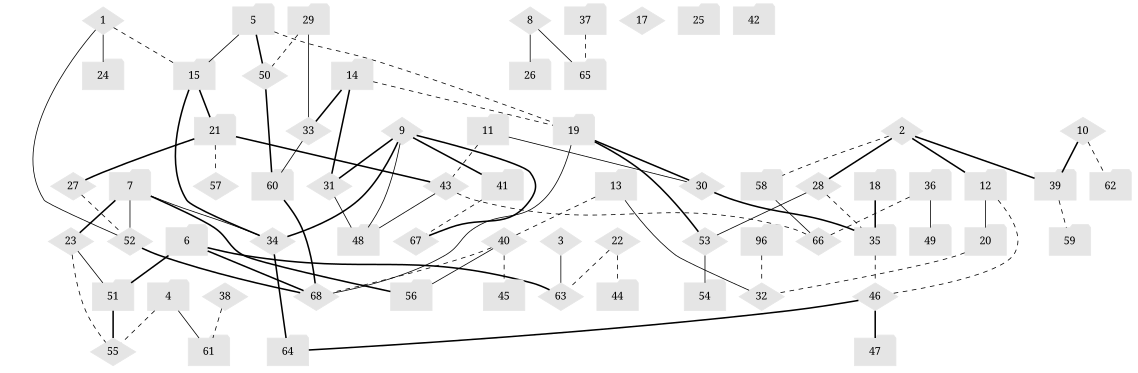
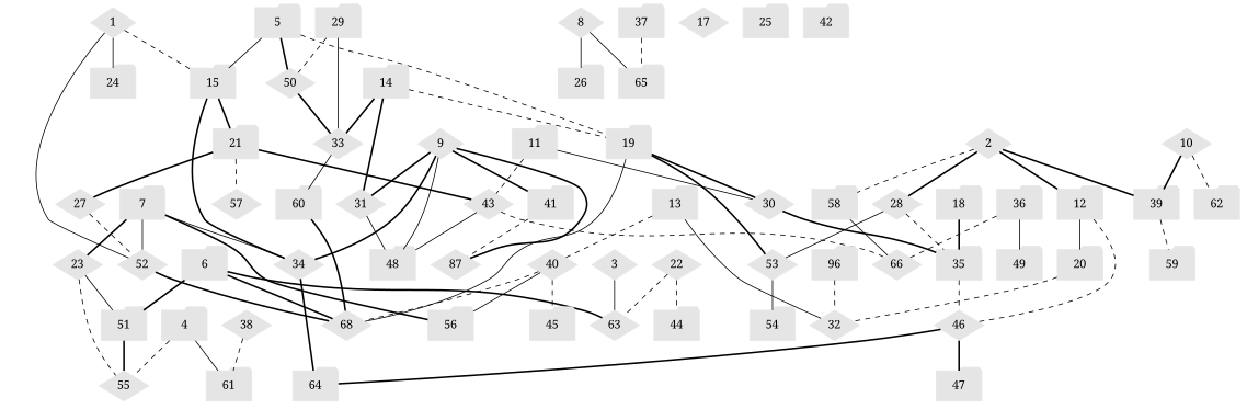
  graph {
    fontname="Noto Serif"
    node [color=gray90 fontname="Noto Serif" shape=folder style=filled]
    edge [fontname="Noto Serif" style=bold]
    1 [shape=diamond]
    15
    24
    52 [shape=diamond]
    34 [shape=diamond]
    21
    68 [shape=diamond]
    2 [shape=diamond]
    12
    28 [shape=diamond]
    39
    58
    20
    46 [shape=diamond]
    35
    53 [shape=diamond]
    59
    66 [shape=diamond]
    3 [shape=diamond]
    63 [shape=diamond]
    55 [shape=diamond]
    4
    61
    5
    19
    50 [shape=diamond]
    30 [shape=diamond]
    60
    6
    51
    7
    23 [shape=diamond]
    56
    64
    8 [shape=diamond]
    26
    65
    9 [shape=diamond]
    31 [shape=diamond]
    41
-   67 [shape=diamond]
+   67 [shape=diamond label=87]
    48
    10 [shape=diamond]
    62
    11
    43 [shape=diamond]
    32 [shape=diamond]
    47
    13
    40 [shape=diamond]
    45
    14
    33 [shape=diamond]
    27 [shape=diamond]
    57 [shape=diamond]
    n56 [label=96]
    17 [shape=diamond]
    18
    54
    22 [shape=diamond]
    44
    25
    29
    36
    49
    37
    38 [shape=diamond]
    42
    1 -- 15 [style=dashed]
    1 -- 24 [style=solid]
    1 -- 52 [style=solid]
    15 -- 34
    15 -- 21
    52 -- 68
    34 -- 64
    21 -- 43
    21 -- 27
    21 -- 57 [style=dashed]
    2 -- 12
    2 -- 28
    2 -- 39
    2 -- 58 [style=dashed]
    12 -- 20 [style=solid]
    12 -- 46 [style=dashed]
    28 -- 35 [style=dashed]
    28 -- 53 [style=solid]
    39 -- 59 [style=dashed]
    58 -- 66 [style=solid]
    20 -- 32 [style=dashed]
    46 -- 64
    46 -- 47
    35 -- 46 [style=dashed]
    53 -- 54 [style=solid]
    3 -- 63 [style=solid]
    4 -- 55 [style=dashed]
    4 -- 61 [style=solid]
    5 -- 15 [style=solid]
    5 -- 19 [style=dashed]
    5 -- 50
    19 -- 68 [style=solid]
    19 -- 53
    19 -- 30
-   50 -- 60
+   50 -- 33
    30 -- 35
    60 -- 68
    6 -- 68
    6 -- 63
    6 -- 51
    51 -- 55
    7 -- 52 [style=solid]
    7 -- 34 [style=solid]
    7 -- 23
    7 -- 56
    23 -- 55 [style=dashed]
    23 -- 51 [style=solid]
    8 -- 26 [style=solid]
    8 -- 65 [style=solid]
    9 -- 34
    9 -- 31
    9 -- 41
    9 -- 67
    9 -- 48 [style=solid]
    31 -- 48 [style=solid]
    41 -- 67 [style=dashed]
    10 -- 39
    10 -- 62 [style=dashed]
    11 -- 30 [style=solid]
    11 -- 43 [style=dashed]
    43 -- 66 [style=dashed]
    43 -- 48 [style=solid]
    13 -- 32 [style=solid]
    13 -- 40 [style=dashed]
    40 -- 68 [style=dashed]
    40 -- 56 [style=solid]
    40 -- 45 [style=dashed]
    14 -- 19 [style=dashed]
    14 -- 31
    14 -- 33
    33 -- 60 [style=solid]
    27 -- 52 [style=dashed]
    n56 -- 32 [style=dashed]
    18 -- 35
    22 -- 63 [style=dashed]
    22 -- 44 [style=dashed]
    29 -- 50 [style=dashed]
    29 -- 33 [style=solid]
    36 -- 66 [style=dashed]
    36 -- 49 [style=solid]
    37 -- 65 [style=dashed]
    38 -- 61 [style=dashed]
  }
